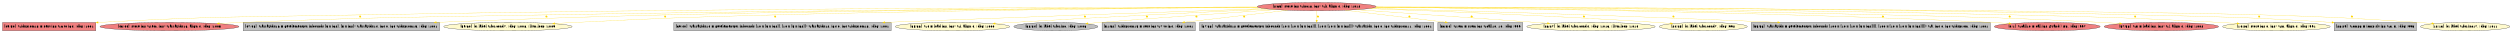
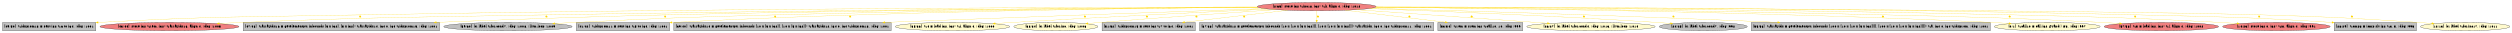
  digraph {
    node [fillcolor=grey shape=ellipse style=filled]
    edge [color=gold fontcolor=gold penwidth=1.0 style=solid]
-   n1 [fillcolor=lightcoral label="[49/50]  %idxprom13 = sext i32 %6 to i64, !dbg !1001" shape=rectangle]
+   n1 [label="[49/50]  %idxprom13 = sext i32 %6 to i64, !dbg !1001" shape=rectangle]
    n2 [fillcolor=lightcoral label="[43/44]  store i32 %rem, i32* %arrayidx16, align 4, !dbg !1005"]
    n3 [label="[47/48]  %arrayidx16 = getelementptr inbounds [5 x i32], [5 x i32]* %arrayidx14, i64 0, i64 %idxprom15, !dbg !1001" shape=rectangle]
-   n4 [fillcolor=lemonchiffon label="[59/60]  br label %for.cond7, !dbg !1008, !llvm.loop !1009"]
+   n4 [label="[59/60]  br label %for.cond7, !dbg !1008, !llvm.loop !1009"]
+   n5 [label="[41/42]  %idxprom11 = sext i32 %5 to i64, !dbg !1001" shape=rectangle]
    n6 [label="[39/40]  %arrayidx14 = getelementptr inbounds [10 x [5 x i32]], [10 x [5 x i32]]* %arrayidx12, i64 0, i64 %idxprom13, !dbg !1001" shape=rectangle]
    n7 [fillcolor=lemonchiffon label="[35/36]  %4 = load i32, i32* %i, align 4, !dbg !1000"]
-   n8 [label="[33/34]  br label %for.inc, !dbg !1006"]
+   n8 [fillcolor=lemonchiffon label="[33/34]  br label %for.inc, !dbg !1006"]
    n9 [label="[51/52]  %idxprom15 = sext i32 %7 to i64, !dbg !1001" shape=rectangle]
    n10 [label="[37/38]  %arrayidx12 = getelementptr inbounds [10 x [10 x [5 x i32]]], [10 x [10 x [5 x i32]]]* %arrayidx, i64 0, i64 %idxprom11, !dbg !1001" shape=rectangle]
    n11 [label="[53/54]  %rem = srem i32 %call10, 10, !dbg !999" shape=rectangle]
    n12 [fillcolor=lemonchiffon label="[26/27]  br label %for.cond4, !dbg !1013, !llvm.loop !1014"]
-   n13 [fillcolor=lemonchiffon label="[24/25]  br label %for.cond7, !dbg !992"]
+   n13 [label="[24/25]  br label %for.cond7, !dbg !992"]
    n14 [label="[55/56]  %arrayidx = getelementptr inbounds [100 x [10 x [10 x [5 x i32]]]], [100 x [10 x [10 x [5 x i32]]]]* %a, i64 0, i64 %idxprom, !dbg !1001" shape=rectangle]
-   n15 [fillcolor=lightcoral label="[0/1]  %call10 = call i32 @rand() #3, !dbg !997"]
+   n15 [fillcolor=lemonchiffon label="[0/1]  %call10 = call i32 @rand() #3, !dbg !997"]
    n16 [fillcolor=lightcoral label="[57/58]  %5 = load i32, i32* %j, align 4, !dbg !1002"]
-   n17 [fillcolor=lemonchiffon label="[14/23]  store i32 0, i32* %m, align 4, !dbg !991"]
+   n17 [fillcolor=lightcoral label="[14/23]  store i32 0, i32* %m, align 4, !dbg !991"]
    n18 [label="[28/29]  %cmp8 = icmp slt i32 %3, 5, !dbg !995" shape=rectangle]
    n19 [fillcolor=lemonchiffon label="[12/13]  br label %for.inc17, !dbg !1011"]
    n20 [fillcolor=lightcoral label="[2/65]  store i32 %inc18, i32* %k, align 4, !dbg !1012"]
    n20 -> n1 [label=C]
    n20 -> n2 [label=C]
    n20 -> n3 [label=C]
    n20 -> n4 [label=C]
+   n20 -> n5 [label=C]
    n20 -> n6 [label=C]
    n20 -> n7 [label=C]
    n20 -> n8 [label=C]
    n20 -> n9 [label=C]
    n20 -> n10 [label=C]
    n20 -> n11 [label=C]
    n20 -> n12 [label=C]
    n20 -> n13 [label=C]
    n20 -> n14 [label=C]
    n20 -> n15 [label=C]
    n20 -> n16 [label=C]
    n20 -> n17 [label=C]
    n20 -> n18 [label=C]
    n20 -> n19 [label=C]
  }
